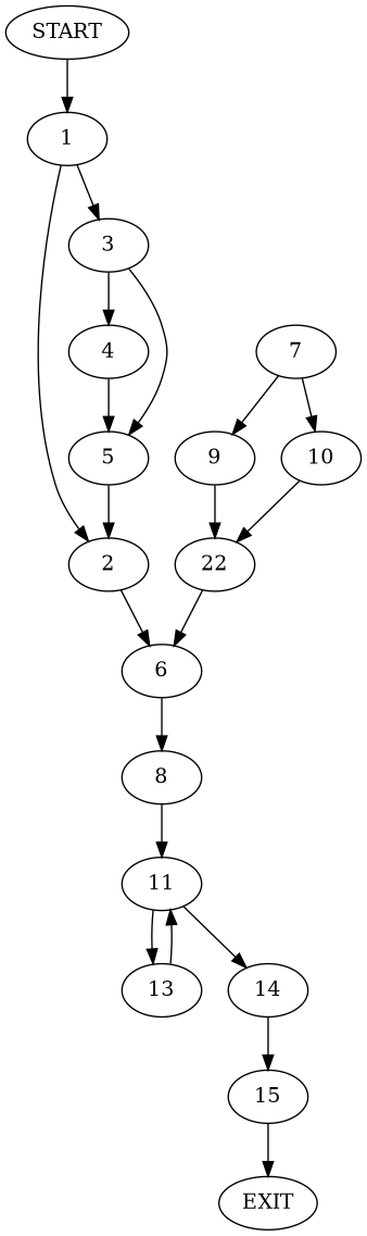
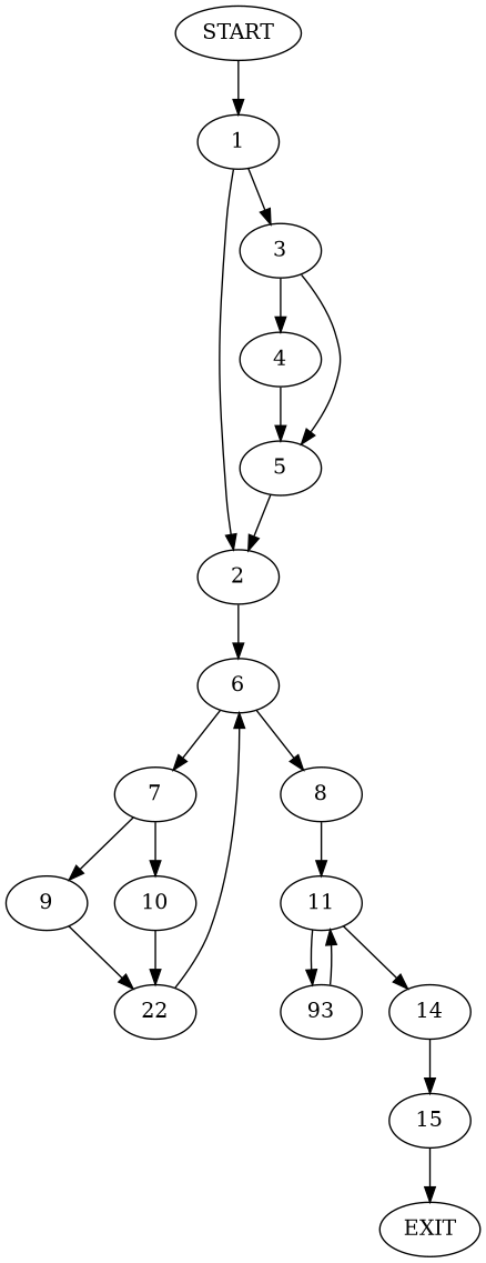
  digraph {
    n1 [label=START]
    1
    2
    3
    n5 [label=EXIT]
    6
    4
    5
    7
    8
    9
    10
    11
    n14 [label=22]
-   13
+   13 [label=93]
    14
    15
    n1 -> 1
    1 -> 2
    1 -> 3
    2 -> 6
    3 -> 4
    3 -> 5
+   6 -> 7
    6 -> 8
    4 -> 5
    5 -> 2
    7 -> 9
    7 -> 10
    8 -> 11
    9 -> n14
    10 -> n14
    11 -> 13
    11 -> 14
    n14 -> 6
    13 -> 11
    14 -> 15
    15 -> n5
  }
